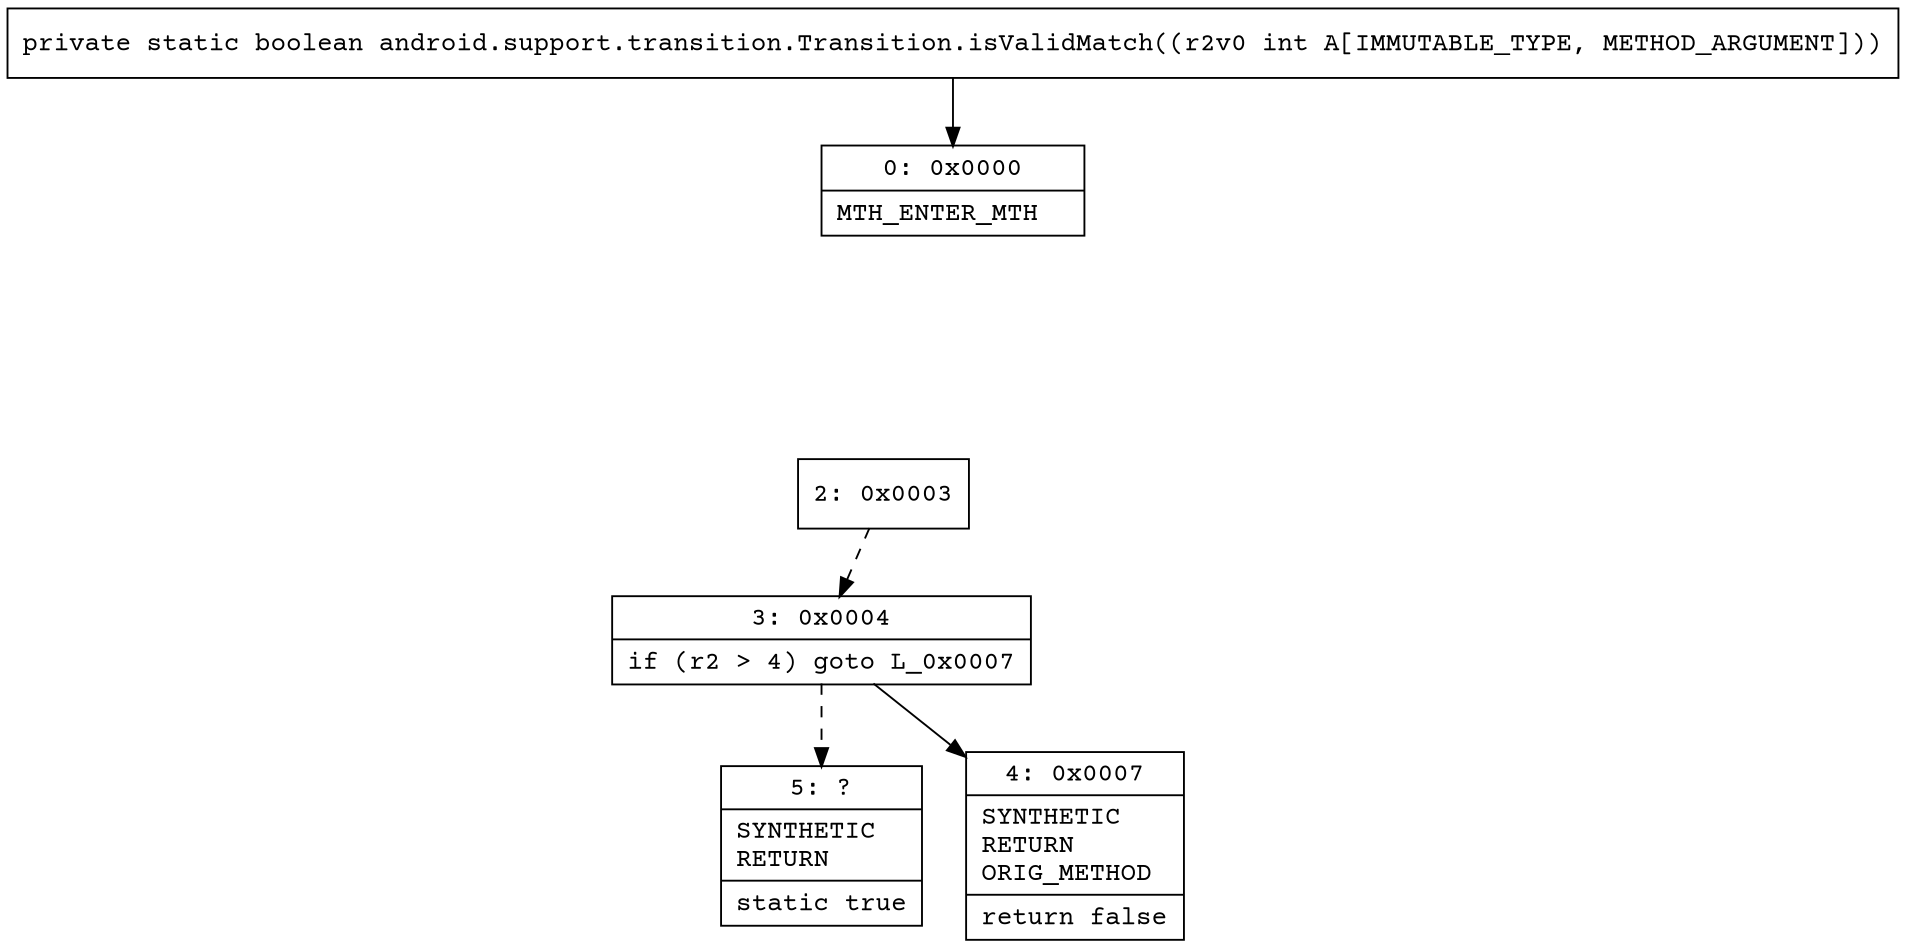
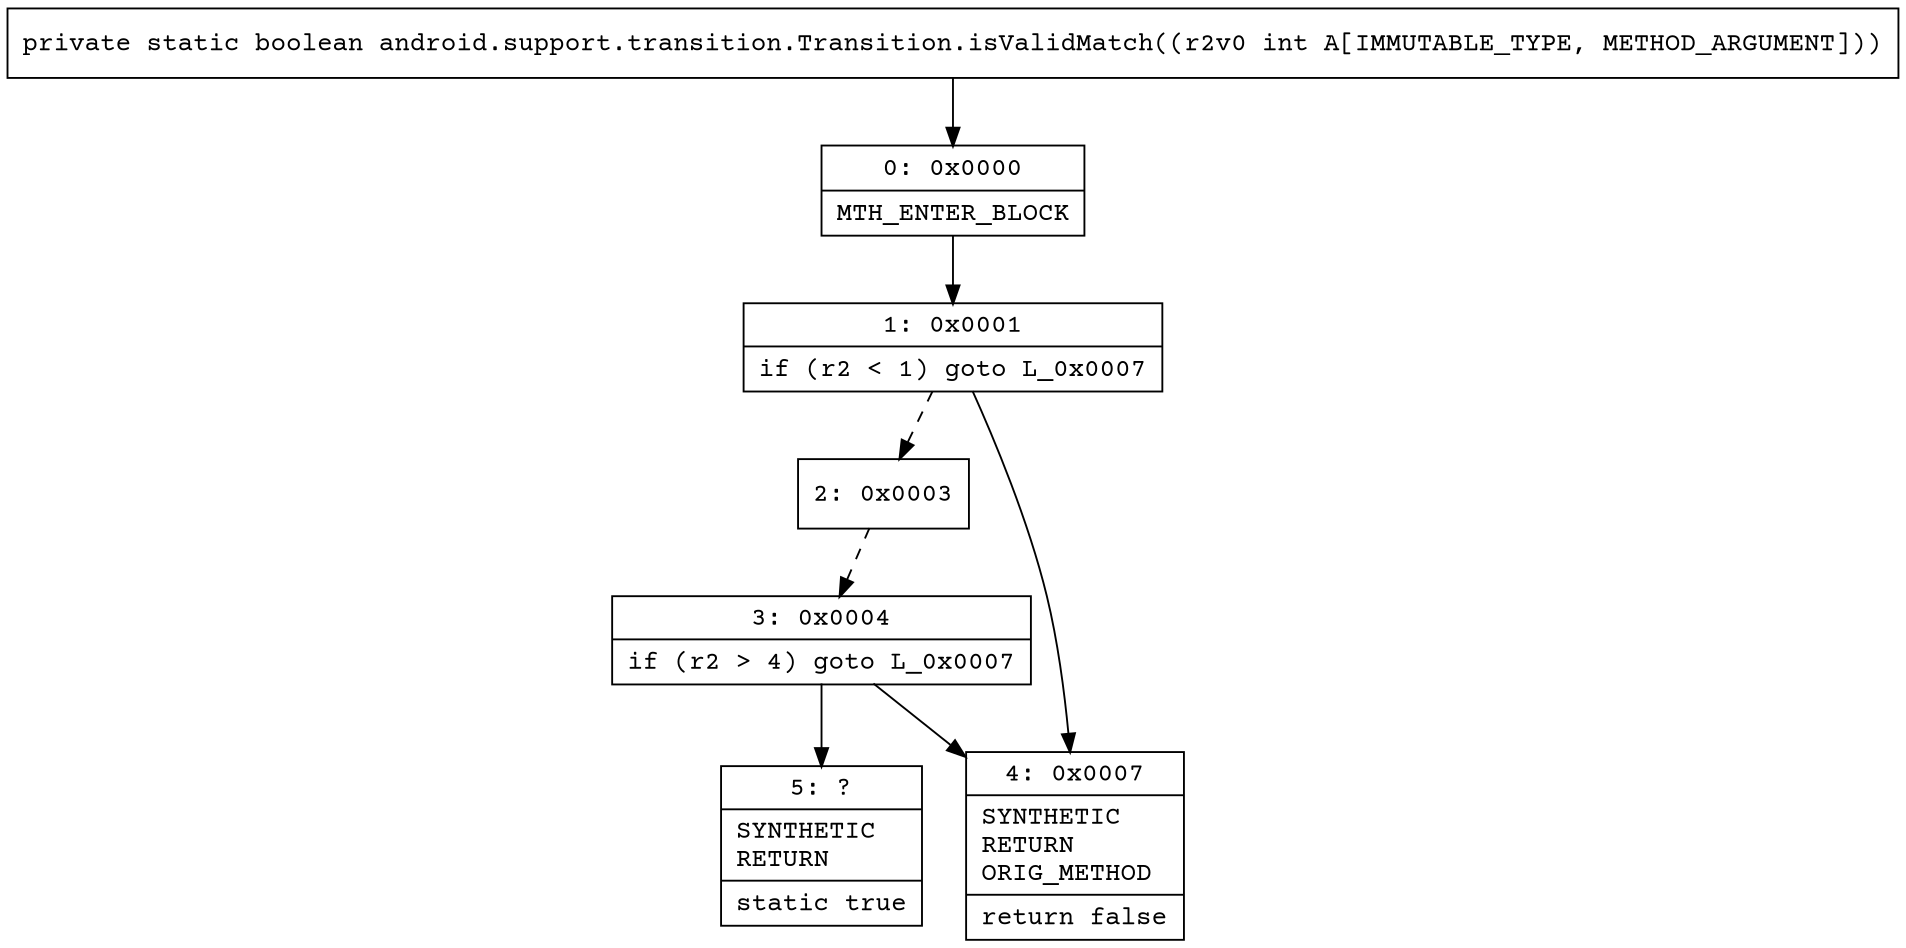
  digraph {
    fontname="Courier Prime"
    node [fontname="Courier Prime" shape=record]
    edge [fontname="Courier Prime"]
-   n1 [label="{0\:\ 0x0000|MTH_ENTER_MTH\l}"]
+   n1 [label="{0\:\ 0x0000|MTH_ENTER_BLOCK\l}"]
+   n2 [label="{1\:\ 0x0001|if (r2 \< 1) goto L_0x0007\l}"]
    n3 [label="{2\:\ 0x0003}"]
    n4 [label="{4\:\ 0x0007|SYNTHETIC\lRETURN\lORIG_METHOD\l|return false\l}"]
    n5 [label="{3\:\ 0x0004|if (r2 \> 4) goto L_0x0007\l}"]
    n6 [label="{5\:\ ?|SYNTHETIC\lRETURN\l|static true\l}"]
    n7 [label="{private static boolean android.support.transition.Transition.isValidMatch((r2v0 int A[IMMUTABLE_TYPE, METHOD_ARGUMENT])) }"]
+   n1 -> n2
+   n2 -> n3 [style=dashed]
+   n2 -> n4
    n3 -> n5 [style=dashed]
    n5 -> n4
-   n5 -> n6 [style=dashed]
+   n5 -> n6 [style=solid]
    n7 -> n1
  }
